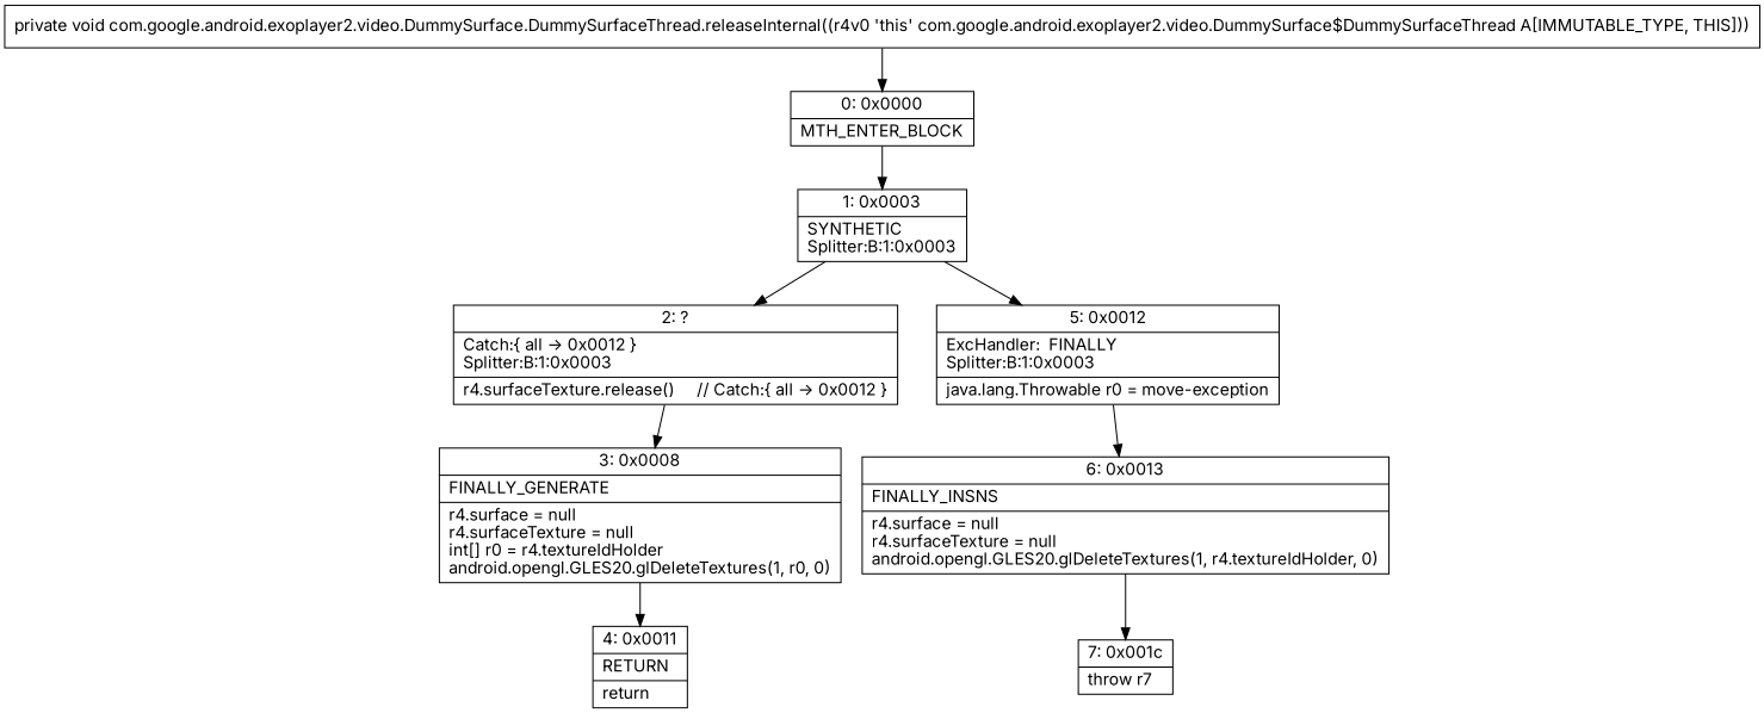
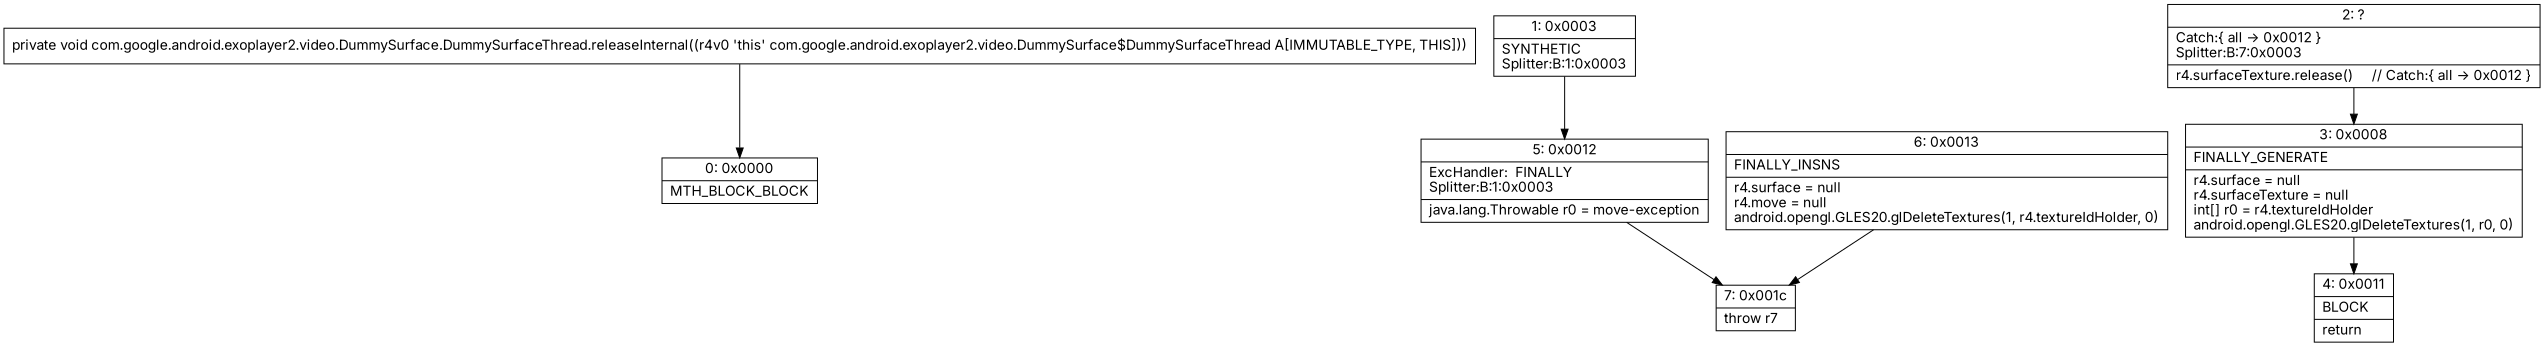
  digraph {
    fontname=Inter
    node [fontname=Inter shape=record]
    edge [fontname=Inter]
-   n1 [label="{0\:\ 0x0000|MTH_ENTER_BLOCK\l}"]
+   n1 [label="{0\:\ 0x0000|MTH_BLOCK_BLOCK\l}"]
    n2 [label="{1\:\ 0x0003|SYNTHETIC\lSplitter:B:1:0x0003\l}"]
-   n3 [label="{2\:\ ?|Catch:\{ all \-\> 0x0012 \}\lSplitter:B:1:0x0003\l|r4.surfaceTexture.release()     \/\/ Catch:\{ all \-\> 0x0012 \}\l}"]
+   n3 [label="{2\:\ ?|Catch:\{ all \-\> 0x0012 \}\lSplitter:B:7:0x0003\l|r4.surfaceTexture.release()     \/\/ Catch:\{ all \-\> 0x0012 \}\l}"]
    n4 [label="{5\:\ 0x0012|ExcHandler:  FINALLY\lSplitter:B:1:0x0003\l|java.lang.Throwable r0 = move\-exception\l}"]
    n5 [label="{3\:\ 0x0008|FINALLY_GENERATE\l|r4.surface = null\lr4.surfaceTexture = null\lint[] r0 = r4.textureIdHolder\landroid.opengl.GLES20.glDeleteTextures(1, r0, 0)\l}"]
-   n6 [label="{6\:\ 0x0013|FINALLY_INSNS\l|r4.surface = null\lr4.surfaceTexture = null\landroid.opengl.GLES20.glDeleteTextures(1, r4.textureIdHolder, 0)\l}"]
-   n7 [label="{4\:\ 0x0011|RETURN\l|return\l}"]
+   n6 [label="{6\:\ 0x0013|FINALLY_INSNS\l|r4.surface = null\lr4.move = null\landroid.opengl.GLES20.glDeleteTextures(1, r4.textureIdHolder, 0)\l}"]
+   n7 [label="{4\:\ 0x0011|BLOCK\l|return\l}"]
    n8 [label="{7\:\ 0x001c|throw r7\l}"]
    n9 [label="{private void com.google.android.exoplayer2.video.DummySurface.DummySurfaceThread.releaseInternal((r4v0 'this' com.google.android.exoplayer2.video.DummySurface$DummySurfaceThread A[IMMUTABLE_TYPE, THIS])) }"]
-   n1 -> n2
-   n2 -> n3
    n2 -> n4
    n3 -> n5
-   n4 -> n6
+   n4 -> n8
    n5 -> n7
    n6 -> n8
    n9 -> n1
  }
